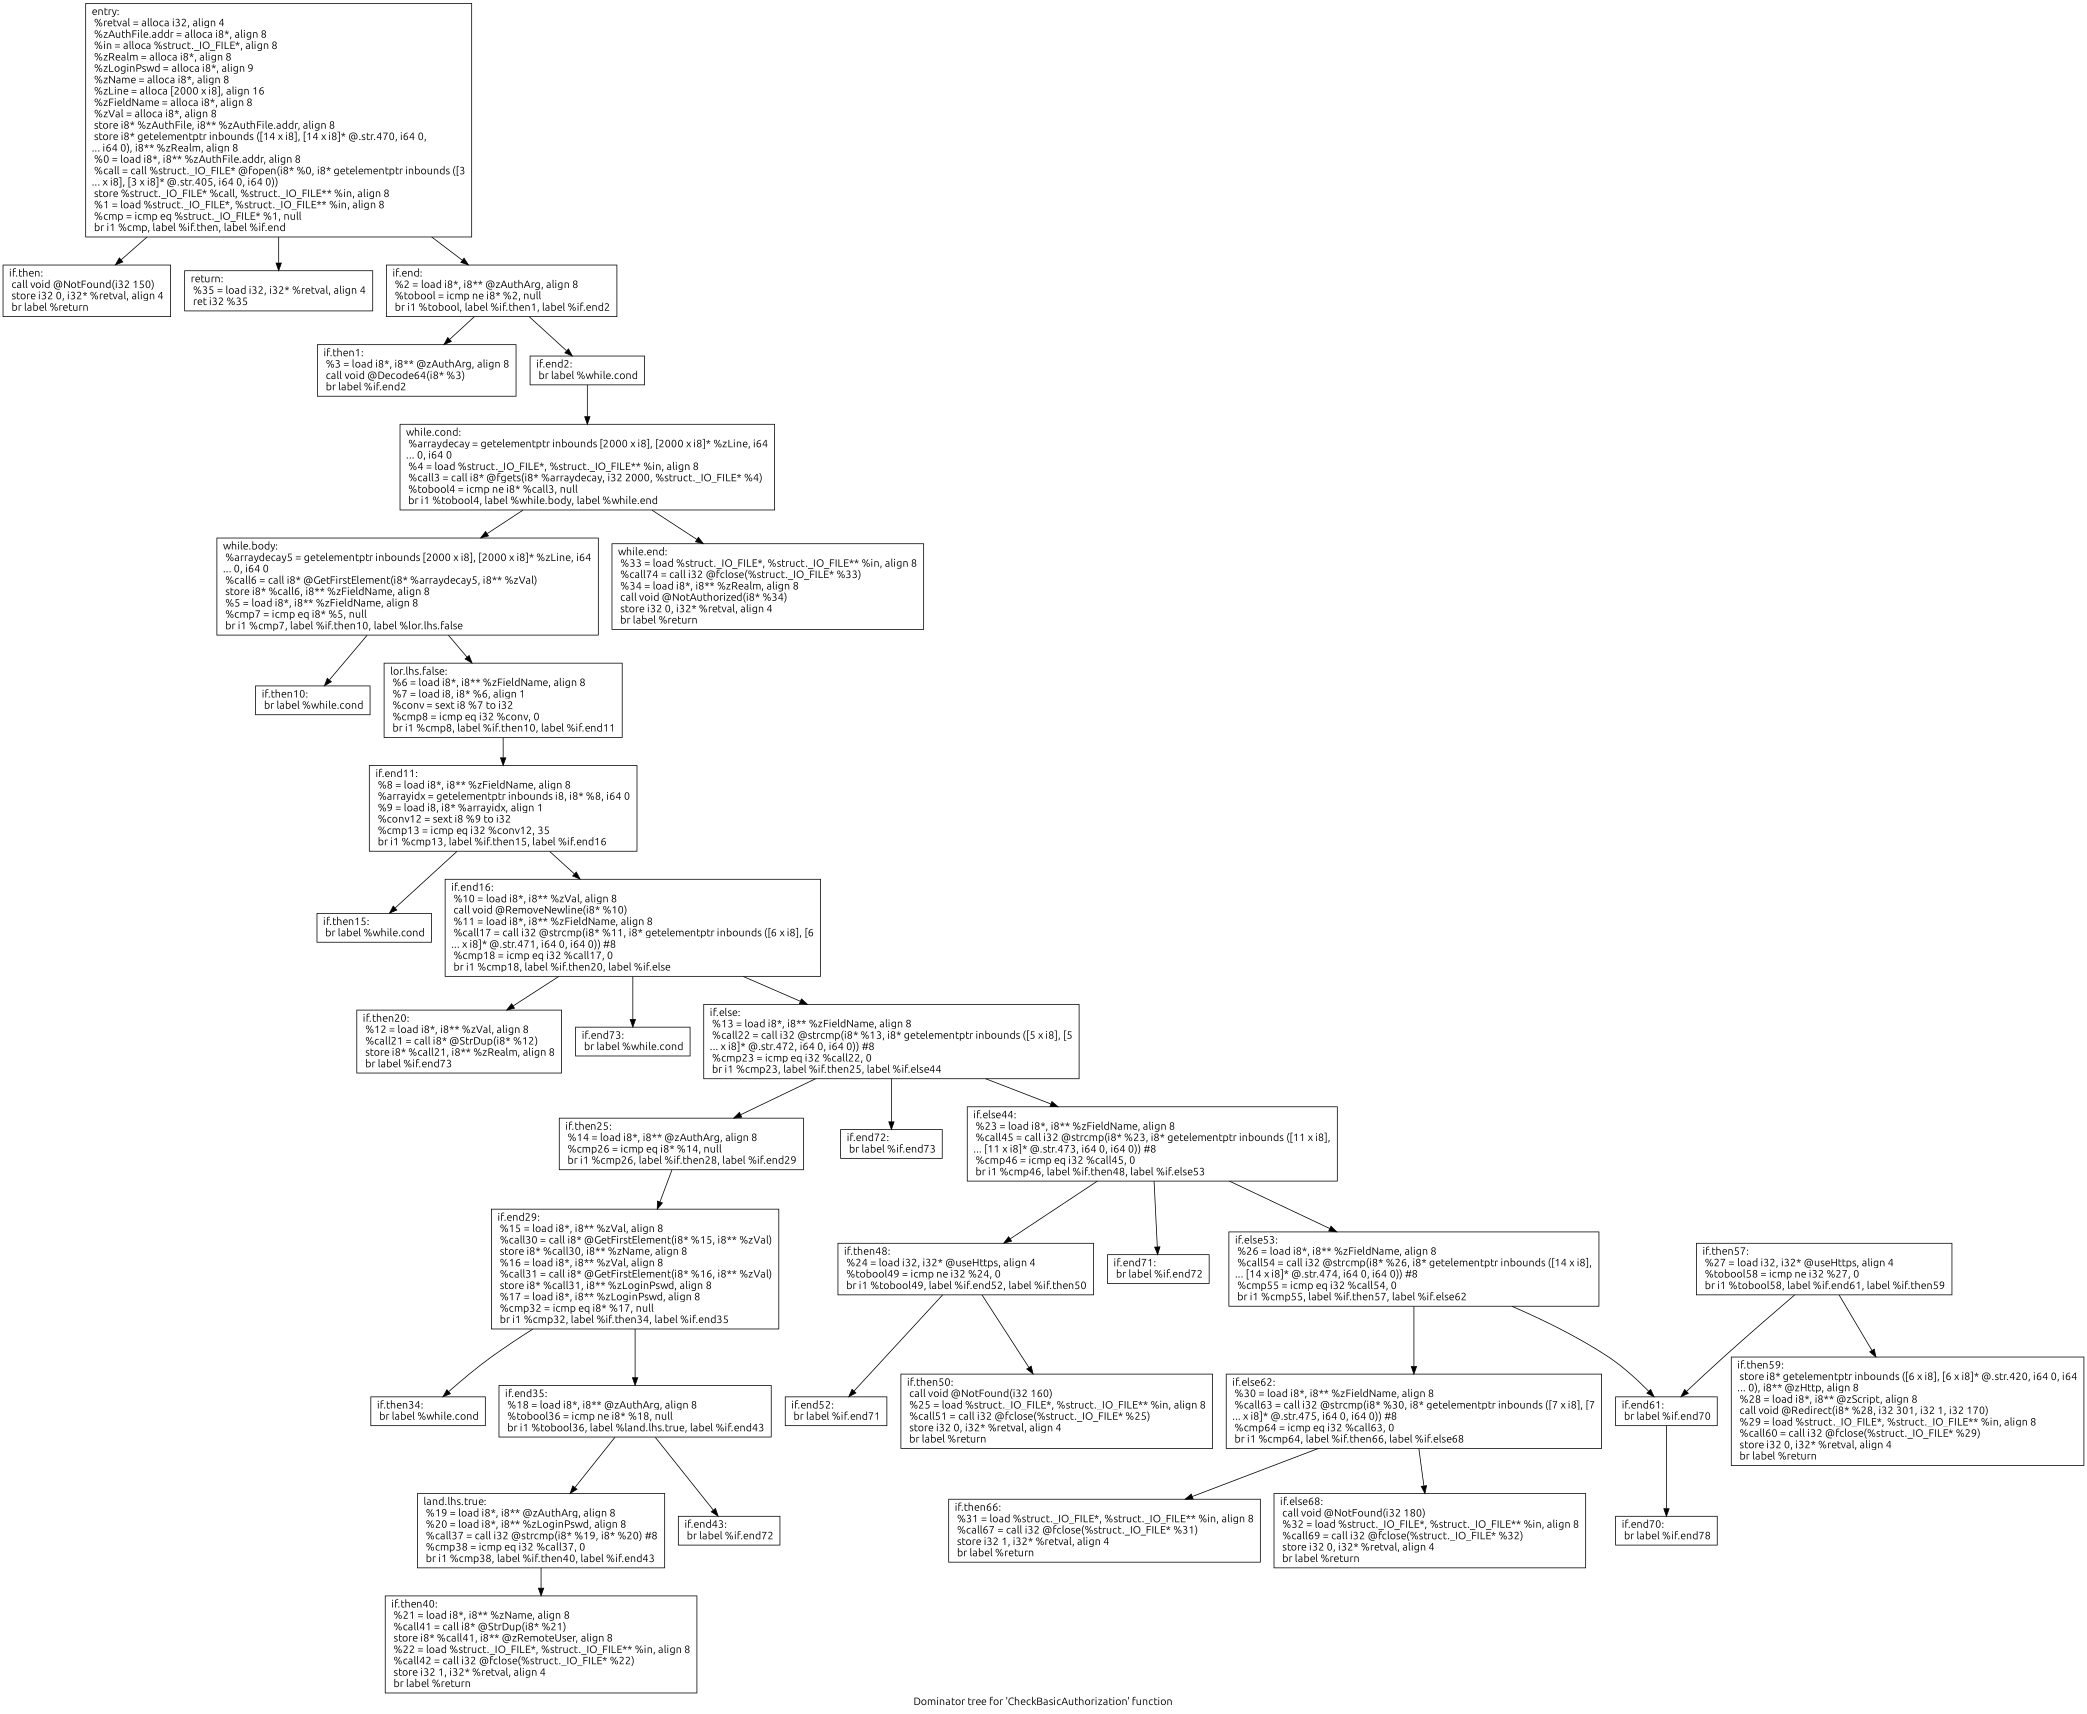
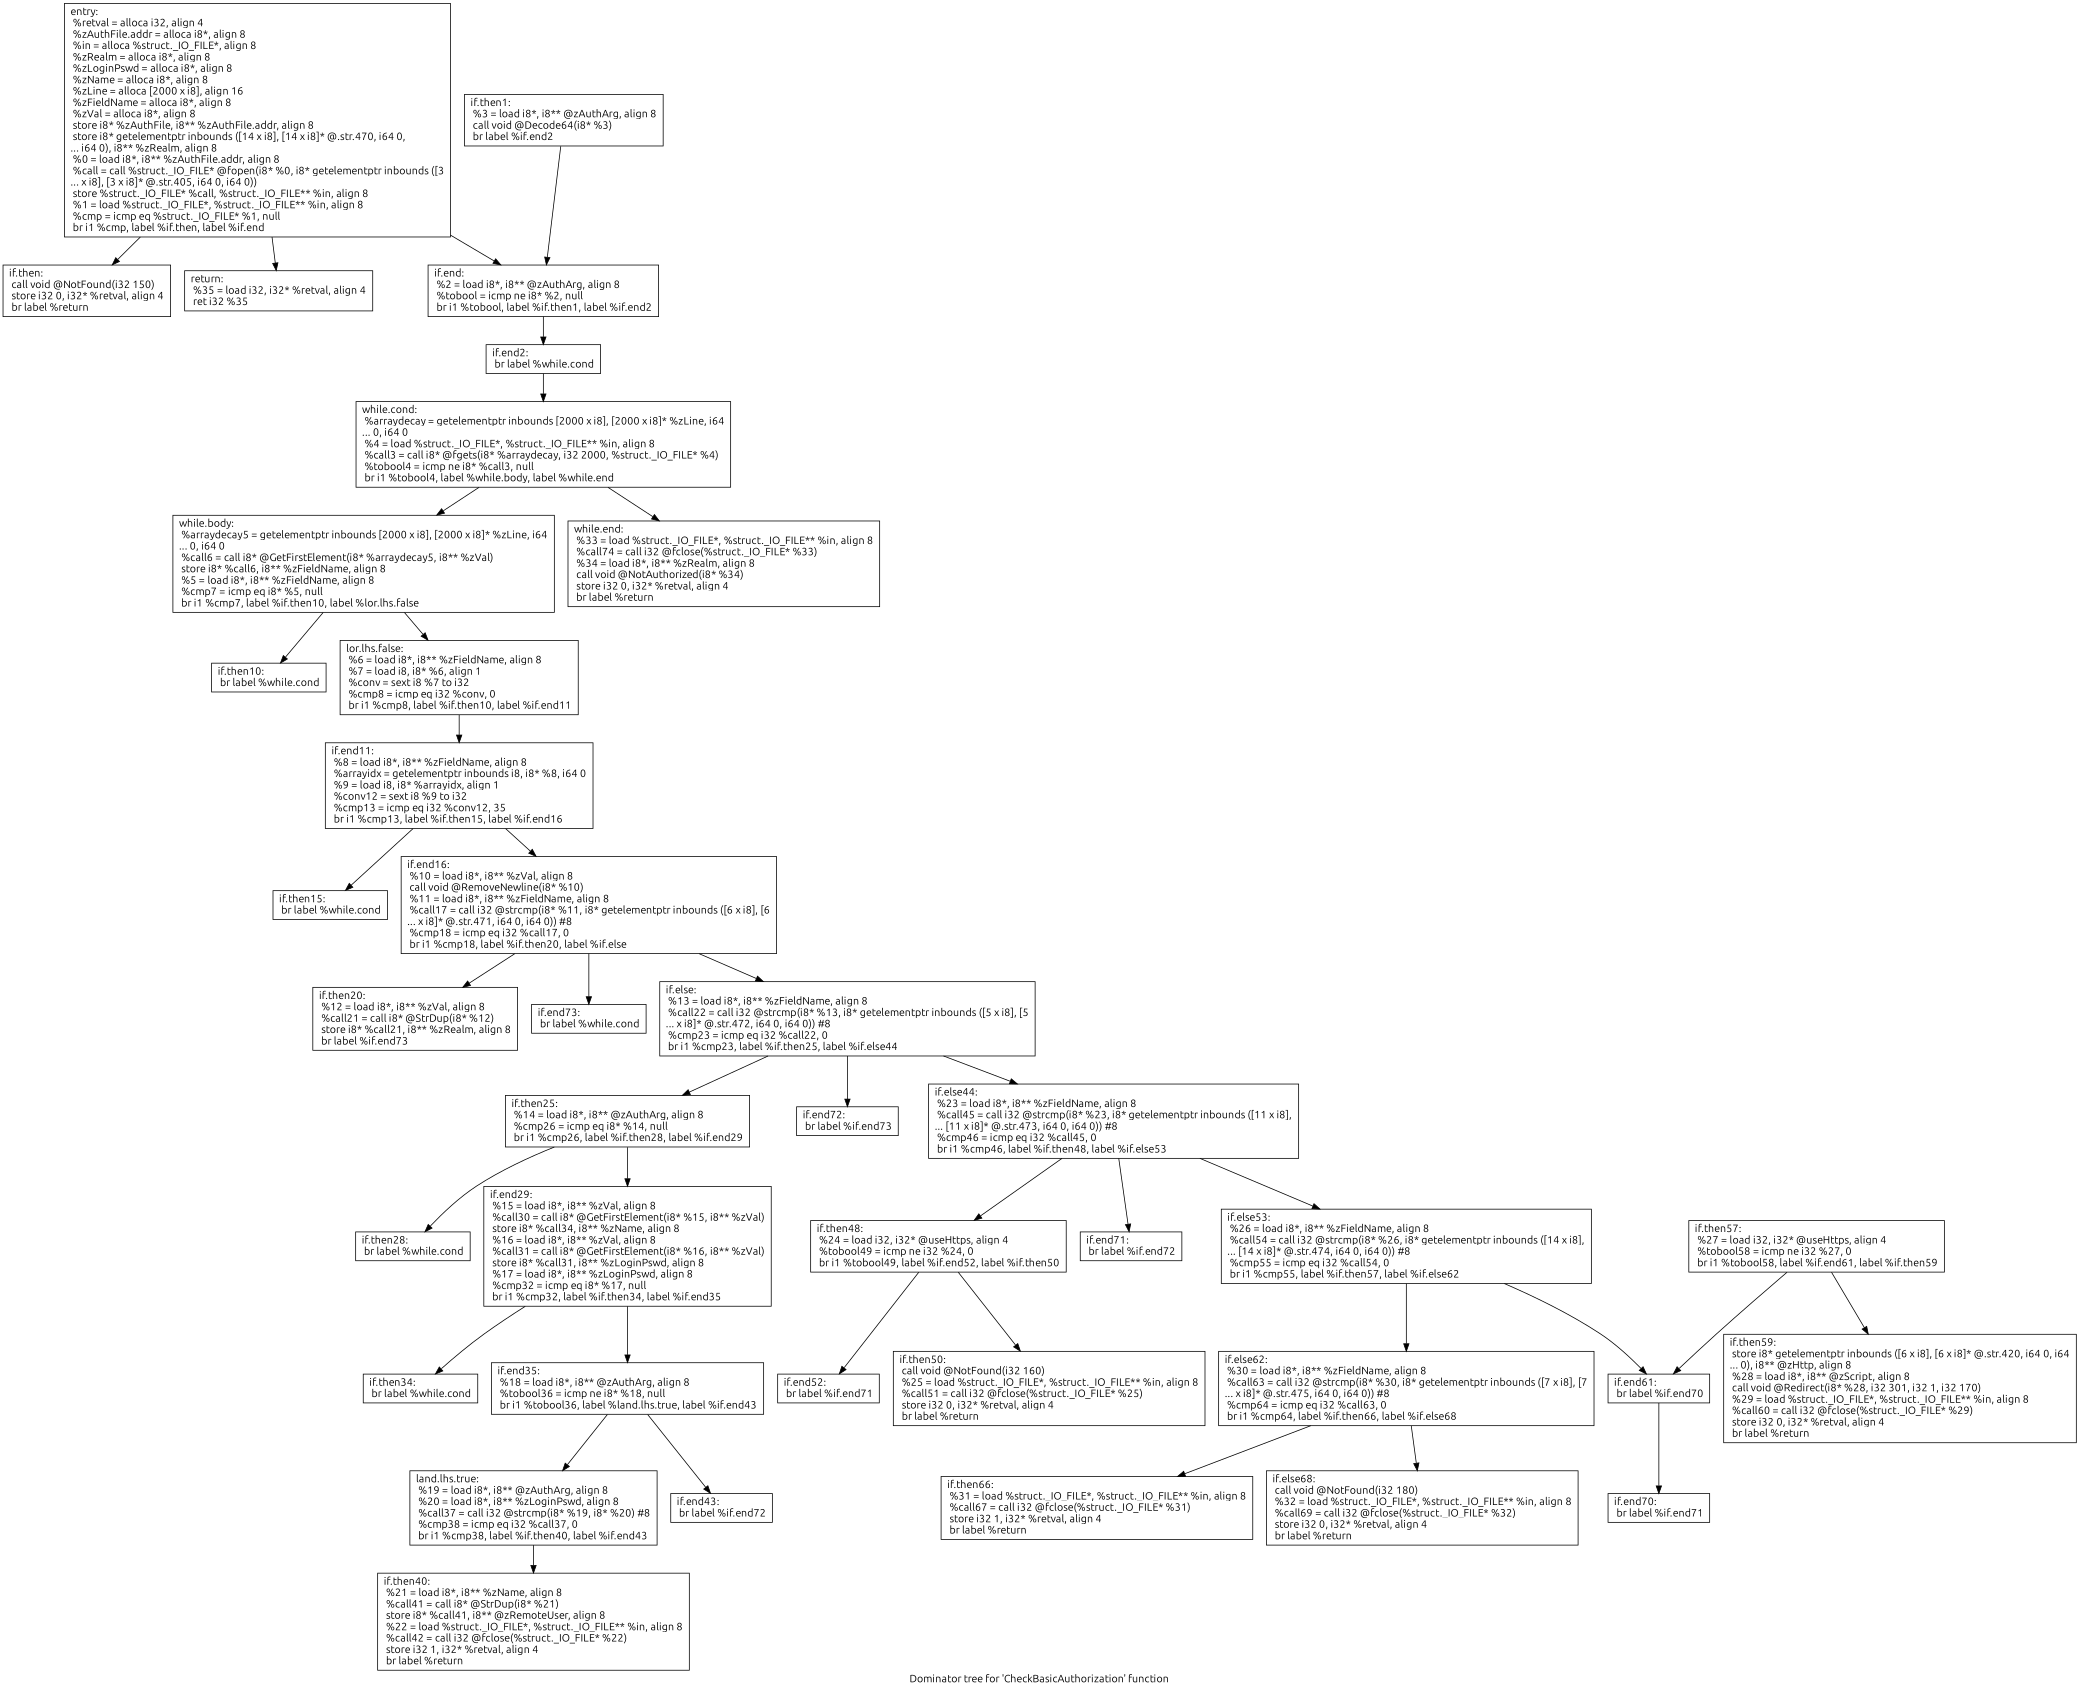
  digraph {
    fontname=Ubuntu
    label="Dominator tree for 'CheckBasicAuthorization' function"
    node [fontname=Ubuntu shape=record]
    edge [fontname=Ubuntu]
-   n1 [label="{entry:\l  %retval = alloca i32, align 4\l  %zAuthFile.addr = alloca i8*, align 8\l  %in = alloca %struct._IO_FILE*, align 8\l  %zRealm = alloca i8*, align 8\l  %zLoginPswd = alloca i8*, align 9\l  %zName = alloca i8*, align 8\l  %zLine = alloca [2000 x i8], align 16\l  %zFieldName = alloca i8*, align 8\l  %zVal = alloca i8*, align 8\l  store i8* %zAuthFile, i8** %zAuthFile.addr, align 8\l  store i8* getelementptr inbounds ([14 x i8], [14 x i8]* @.str.470, i64 0,\l... i64 0), i8** %zRealm, align 8\l  %0 = load i8*, i8** %zAuthFile.addr, align 8\l  %call = call %struct._IO_FILE* @fopen(i8* %0, i8* getelementptr inbounds ([3\l... x i8], [3 x i8]* @.str.405, i64 0, i64 0))\l  store %struct._IO_FILE* %call, %struct._IO_FILE** %in, align 8\l  %1 = load %struct._IO_FILE*, %struct._IO_FILE** %in, align 8\l  %cmp = icmp eq %struct._IO_FILE* %1, null\l  br i1 %cmp, label %if.then, label %if.end\l}"]
+   n1 [label="{entry:\l  %retval = alloca i32, align 4\l  %zAuthFile.addr = alloca i8*, align 8\l  %in = alloca %struct._IO_FILE*, align 8\l  %zRealm = alloca i8*, align 8\l  %zLoginPswd = alloca i8*, align 8\l  %zName = alloca i8*, align 8\l  %zLine = alloca [2000 x i8], align 16\l  %zFieldName = alloca i8*, align 8\l  %zVal = alloca i8*, align 8\l  store i8* %zAuthFile, i8** %zAuthFile.addr, align 8\l  store i8* getelementptr inbounds ([14 x i8], [14 x i8]* @.str.470, i64 0,\l... i64 0), i8** %zRealm, align 8\l  %0 = load i8*, i8** %zAuthFile.addr, align 8\l  %call = call %struct._IO_FILE* @fopen(i8* %0, i8* getelementptr inbounds ([3\l... x i8], [3 x i8]* @.str.405, i64 0, i64 0))\l  store %struct._IO_FILE* %call, %struct._IO_FILE** %in, align 8\l  %1 = load %struct._IO_FILE*, %struct._IO_FILE** %in, align 8\l  %cmp = icmp eq %struct._IO_FILE* %1, null\l  br i1 %cmp, label %if.then, label %if.end\l}"]
    n2 [label="{if.then:                                          \l  call void @NotFound(i32 150)\l  store i32 0, i32* %retval, align 4\l  br label %return\l}"]
    n3 [label="{return:                                           \l  %35 = load i32, i32* %retval, align 4\l  ret i32 %35\l}"]
    n4 [label="{if.end:                                           \l  %2 = load i8*, i8** @zAuthArg, align 8\l  %tobool = icmp ne i8* %2, null\l  br i1 %tobool, label %if.then1, label %if.end2\l}"]
    n5 [label="{if.then1:                                         \l  %3 = load i8*, i8** @zAuthArg, align 8\l  call void @Decode64(i8* %3)\l  br label %if.end2\l}"]
    n6 [label="{if.end2:                                          \l  br label %while.cond\l}"]
    n7 [label="{while.cond:                                       \l  %arraydecay = getelementptr inbounds [2000 x i8], [2000 x i8]* %zLine, i64\l... 0, i64 0\l  %4 = load %struct._IO_FILE*, %struct._IO_FILE** %in, align 8\l  %call3 = call i8* @fgets(i8* %arraydecay, i32 2000, %struct._IO_FILE* %4)\l  %tobool4 = icmp ne i8* %call3, null\l  br i1 %tobool4, label %while.body, label %while.end\l}"]
    n8 [label="{while.body:                                       \l  %arraydecay5 = getelementptr inbounds [2000 x i8], [2000 x i8]* %zLine, i64\l... 0, i64 0\l  %call6 = call i8* @GetFirstElement(i8* %arraydecay5, i8** %zVal)\l  store i8* %call6, i8** %zFieldName, align 8\l  %5 = load i8*, i8** %zFieldName, align 8\l  %cmp7 = icmp eq i8* %5, null\l  br i1 %cmp7, label %if.then10, label %lor.lhs.false\l}"]
    n9 [label="{while.end:                                        \l  %33 = load %struct._IO_FILE*, %struct._IO_FILE** %in, align 8\l  %call74 = call i32 @fclose(%struct._IO_FILE* %33)\l  %34 = load i8*, i8** %zRealm, align 8\l  call void @NotAuthorized(i8* %34)\l  store i32 0, i32* %retval, align 4\l  br label %return\l}"]
    n10 [label="{if.then10:                                        \l  br label %while.cond\l}"]
    n11 [label="{lor.lhs.false:                                    \l  %6 = load i8*, i8** %zFieldName, align 8\l  %7 = load i8, i8* %6, align 1\l  %conv = sext i8 %7 to i32\l  %cmp8 = icmp eq i32 %conv, 0\l  br i1 %cmp8, label %if.then10, label %if.end11\l}"]
    n12 [label="{if.end11:                                         \l  %8 = load i8*, i8** %zFieldName, align 8\l  %arrayidx = getelementptr inbounds i8, i8* %8, i64 0\l  %9 = load i8, i8* %arrayidx, align 1\l  %conv12 = sext i8 %9 to i32\l  %cmp13 = icmp eq i32 %conv12, 35\l  br i1 %cmp13, label %if.then15, label %if.end16\l}"]
    n13 [label="{if.then15:                                        \l  br label %while.cond\l}"]
    n14 [label="{if.end16:                                         \l  %10 = load i8*, i8** %zVal, align 8\l  call void @RemoveNewline(i8* %10)\l  %11 = load i8*, i8** %zFieldName, align 8\l  %call17 = call i32 @strcmp(i8* %11, i8* getelementptr inbounds ([6 x i8], [6\l... x i8]* @.str.471, i64 0, i64 0)) #8\l  %cmp18 = icmp eq i32 %call17, 0\l  br i1 %cmp18, label %if.then20, label %if.else\l}"]
    n15 [label="{if.then20:                                        \l  %12 = load i8*, i8** %zVal, align 8\l  %call21 = call i8* @StrDup(i8* %12)\l  store i8* %call21, i8** %zRealm, align 8\l  br label %if.end73\l}"]
    n16 [label="{if.end73:                                         \l  br label %while.cond\l}"]
    n17 [label="{if.else:                                          \l  %13 = load i8*, i8** %zFieldName, align 8\l  %call22 = call i32 @strcmp(i8* %13, i8* getelementptr inbounds ([5 x i8], [5\l... x i8]* @.str.472, i64 0, i64 0)) #8\l  %cmp23 = icmp eq i32 %call22, 0\l  br i1 %cmp23, label %if.then25, label %if.else44\l}"]
    n18 [label="{if.then25:                                        \l  %14 = load i8*, i8** @zAuthArg, align 8\l  %cmp26 = icmp eq i8* %14, null\l  br i1 %cmp26, label %if.then28, label %if.end29\l}"]
    n19 [label="{if.end72:                                         \l  br label %if.end73\l}"]
    n20 [label="{if.else44:                                        \l  %23 = load i8*, i8** %zFieldName, align 8\l  %call45 = call i32 @strcmp(i8* %23, i8* getelementptr inbounds ([11 x i8],\l... [11 x i8]* @.str.473, i64 0, i64 0)) #8\l  %cmp46 = icmp eq i32 %call45, 0\l  br i1 %cmp46, label %if.then48, label %if.else53\l}"]
-   n22 [label="{if.end29:                                         \l  %15 = load i8*, i8** %zVal, align 8\l  %call30 = call i8* @GetFirstElement(i8* %15, i8** %zVal)\l  store i8* %call30, i8** %zName, align 8\l  %16 = load i8*, i8** %zVal, align 8\l  %call31 = call i8* @GetFirstElement(i8* %16, i8** %zVal)\l  store i8* %call31, i8** %zLoginPswd, align 8\l  %17 = load i8*, i8** %zLoginPswd, align 8\l  %cmp32 = icmp eq i8* %17, null\l  br i1 %cmp32, label %if.then34, label %if.end35\l}"]
+   n21 [label="{if.then28:                                        \l  br label %while.cond\l}"]
+   n22 [label="{if.end29:                                         \l  %15 = load i8*, i8** %zVal, align 8\l  %call30 = call i8* @GetFirstElement(i8* %15, i8** %zVal)\l  store i8* %call34, i8** %zName, align 8\l  %16 = load i8*, i8** %zVal, align 8\l  %call31 = call i8* @GetFirstElement(i8* %16, i8** %zVal)\l  store i8* %call31, i8** %zLoginPswd, align 8\l  %17 = load i8*, i8** %zLoginPswd, align 8\l  %cmp32 = icmp eq i8* %17, null\l  br i1 %cmp32, label %if.then34, label %if.end35\l}"]
    n23 [label="{if.then48:                                        \l  %24 = load i32, i32* @useHttps, align 4\l  %tobool49 = icmp ne i32 %24, 0\l  br i1 %tobool49, label %if.end52, label %if.then50\l}"]
    n24 [label="{if.end71:                                         \l  br label %if.end72\l}"]
    n25 [label="{if.else53:                                        \l  %26 = load i8*, i8** %zFieldName, align 8\l  %call54 = call i32 @strcmp(i8* %26, i8* getelementptr inbounds ([14 x i8],\l... [14 x i8]* @.str.474, i64 0, i64 0)) #8\l  %cmp55 = icmp eq i32 %call54, 0\l  br i1 %cmp55, label %if.then57, label %if.else62\l}"]
    n26 [label="{if.then34:                                        \l  br label %while.cond\l}"]
    n27 [label="{if.end35:                                         \l  %18 = load i8*, i8** @zAuthArg, align 8\l  %tobool36 = icmp ne i8* %18, null\l  br i1 %tobool36, label %land.lhs.true, label %if.end43\l}"]
    n28 [label="{if.end52:                                         \l  br label %if.end71\l}"]
    n29 [label="{if.then50:                                        \l  call void @NotFound(i32 160)\l  %25 = load %struct._IO_FILE*, %struct._IO_FILE** %in, align 8\l  %call51 = call i32 @fclose(%struct._IO_FILE* %25)\l  store i32 0, i32* %retval, align 4\l  br label %return\l}"]
    n30 [label="{if.else62:                                        \l  %30 = load i8*, i8** %zFieldName, align 8\l  %call63 = call i32 @strcmp(i8* %30, i8* getelementptr inbounds ([7 x i8], [7\l... x i8]* @.str.475, i64 0, i64 0)) #8\l  %cmp64 = icmp eq i32 %call63, 0\l  br i1 %cmp64, label %if.then66, label %if.else68\l}"]
    n31 [label="{if.end61:                                         \l  br label %if.end70\l}"]
    n32 [label="{land.lhs.true:                                    \l  %19 = load i8*, i8** @zAuthArg, align 8\l  %20 = load i8*, i8** %zLoginPswd, align 8\l  %call37 = call i32 @strcmp(i8* %19, i8* %20) #8\l  %cmp38 = icmp eq i32 %call37, 0\l  br i1 %cmp38, label %if.then40, label %if.end43\l}"]
    n33 [label="{if.end43:                                         \l  br label %if.end72\l}"]
    n34 [label="{if.then40:                                        \l  %21 = load i8*, i8** %zName, align 8\l  %call41 = call i8* @StrDup(i8* %21)\l  store i8* %call41, i8** @zRemoteUser, align 8\l  %22 = load %struct._IO_FILE*, %struct._IO_FILE** %in, align 8\l  %call42 = call i32 @fclose(%struct._IO_FILE* %22)\l  store i32 1, i32* %retval, align 4\l  br label %return\l}"]
    n35 [label="{if.then57:                                        \l  %27 = load i32, i32* @useHttps, align 4\l  %tobool58 = icmp ne i32 %27, 0\l  br i1 %tobool58, label %if.end61, label %if.then59\l}"]
    n36 [label="{if.then59:                                        \l  store i8* getelementptr inbounds ([6 x i8], [6 x i8]* @.str.420, i64 0, i64\l... 0), i8** @zHttp, align 8\l  %28 = load i8*, i8** @zScript, align 8\l  call void @Redirect(i8* %28, i32 301, i32 1, i32 170)\l  %29 = load %struct._IO_FILE*, %struct._IO_FILE** %in, align 8\l  %call60 = call i32 @fclose(%struct._IO_FILE* %29)\l  store i32 0, i32* %retval, align 4\l  br label %return\l}"]
    n37 [label="{if.then66:                                        \l  %31 = load %struct._IO_FILE*, %struct._IO_FILE** %in, align 8\l  %call67 = call i32 @fclose(%struct._IO_FILE* %31)\l  store i32 1, i32* %retval, align 4\l  br label %return\l}"]
    n38 [label="{if.else68:                                        \l  call void @NotFound(i32 180)\l  %32 = load %struct._IO_FILE*, %struct._IO_FILE** %in, align 8\l  %call69 = call i32 @fclose(%struct._IO_FILE* %32)\l  store i32 0, i32* %retval, align 4\l  br label %return\l}"]
-   n39 [label="{if.end70:                                         \l  br label %if.end78\l}"]
+   n39 [label="{if.end70:                                         \l  br label %if.end71\l}"]
    n1 -> n2
    n1 -> n3
    n1 -> n4
-   n4 -> n5
+   n5 -> n4
    n4 -> n6
    n6 -> n7
    n7 -> n8
    n7 -> n9
    n8 -> n10
    n8 -> n11
    n11 -> n12
    n12 -> n13
    n12 -> n14
    n14 -> n15
    n14 -> n16
    n14 -> n17
    n17 -> n18
    n17 -> n19
    n17 -> n20
+   n18 -> n21
    n18 -> n22
    n20 -> n23
    n20 -> n24
    n20 -> n25
    n22 -> n26
    n22 -> n27
    n23 -> n28
    n23 -> n29
    n25 -> n30
    n25 -> n31
    n27 -> n32
    n27 -> n33
    n30 -> n37
    n30 -> n38
    n31 -> n39
    n32 -> n34
    n35 -> n31
    n35 -> n36
  }
